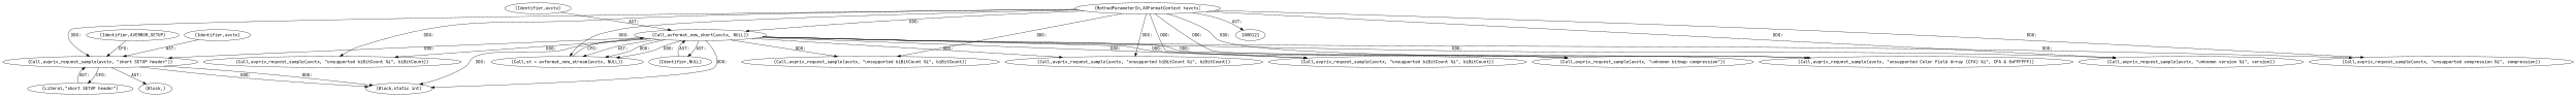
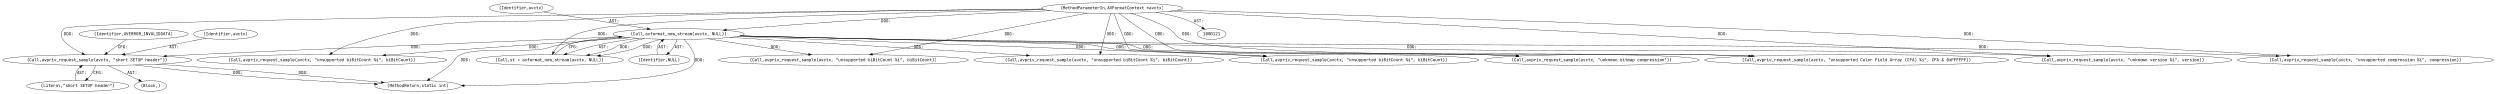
  digraph {
    fontname="JetBrains Mono"
    node [fontname="JetBrains Mono"]
    edge [fontname="JetBrains Mono"]
    n1 [label="(Call,avpriv_request_sample(avctx, \"short SETUP header\"))"]
    n2 [label="(Block,)"]
-   n3 [label="(Block,static int)"]
+   n3 [label="(MethodReturn,static int)"]
    n4 [label="(Literal,\"short SETUP header\")"]
-   n5 [label="(Call,avformat_new_short(avctx, NULL))"]
+   n5 [label="(Call,avformat_new_stream(avctx, NULL))"]
    n6 [label="(Call,avpriv_request_sample(avctx, \"unknown bitmap compression\"))"]
    n7 [label="(Call,avpriv_request_sample(avctx, \"unsupported biBitCount %i\", biBitCount))"]
    n8 [label="(Call,avpriv_request_sample(avctx, \"unsupported biBitCount %i\", biBitCount))"]
    n9 [label="(Call,avpriv_request_sample(avctx, \"unsupported Color Field Array (CFA) %i\", CFA & 0xFFFFFF))"]
    n10 [label="(Call,avpriv_request_sample(avctx, \"unsupported compression %i\", compression))"]
    n11 [label="(Call,st = avformat_new_stream(avctx, NULL))"]
    n12 [label="(Call,avpriv_request_sample(avctx, \"unsupported biBitCount %i\", biBitCount))"]
    n13 [label="(Call,avpriv_request_sample(avctx, \"unsupported biBitCount %i\", biBitCount))"]
    n14 [label="(Identifier,NULL)"]
    n15 [label="(Call,avpriv_request_sample(avctx, \"unknown version %i\", version))"]
    n16 [label="(MethodParameterIn,AVFormatContext *avctx)"]
    1000121
-   n18 [label="(Identifier,AVERROR_SETUP)"]
+   n18 [label="(Identifier,AVERROR_INVALIDDATA)"]
    n19 [label="(Identifier,avctx)"]
    n20 [label="(Identifier,avctx)"]
    n1 -> n2 [label="AST: "]
    n1 -> n3 [label="DDG: "]
    n1 -> n3 [label="DDG: "]
    n1 -> n4 [label="CFG: "]
    n4 -> n1 [label="AST: "]
    n5 -> n1 [label="DDG: "]
    n5 -> n3 [label="DDG: "]
    n5 -> n3 [label="DDG: "]
    n5 -> n6 [label="DDG: "]
    n5 -> n7 [label="DDG: "]
    n5 -> n8 [label="DDG: "]
    n5 -> n9 [label="DDG: "]
    n5 -> n10 [label="DDG: "]
    n5 -> n11 [label="AST: "]
    n5 -> n11 [label="DDG: "]
    n5 -> n11 [label="DDG: "]
    n5 -> n12 [label="DDG: "]
    n5 -> n13 [label="DDG: "]
    n5 -> n14 [label="AST: "]
    n5 -> n15 [label="DDG: "]
    n11 -> n5 [label="CFG: "]
    n14 -> n5 [label="AST: "]
    n16 -> n1 [label="DDG: "]
    n16 -> n5 [label="DDG: "]
    n16 -> n6 [label="DDG: "]
    n16 -> n7 [label="DDG: "]
    n16 -> n8 [label="DDG: "]
    n16 -> n9 [label="DDG: "]
    n16 -> n10 [label="DDG: "]
    n16 -> n11 [label="DDG: "]
    n16 -> n12 [label="DDG: "]
    n16 -> n13 [label="DDG: "]
    n16 -> n15 [label="DDG: "]
    n16 -> 1000121 [label="AST: "]
    n18 -> n1 [label="CFG: "]
    n19 -> n1 [label="AST: "]
    n20 -> n5 [label="AST: "]
  }
